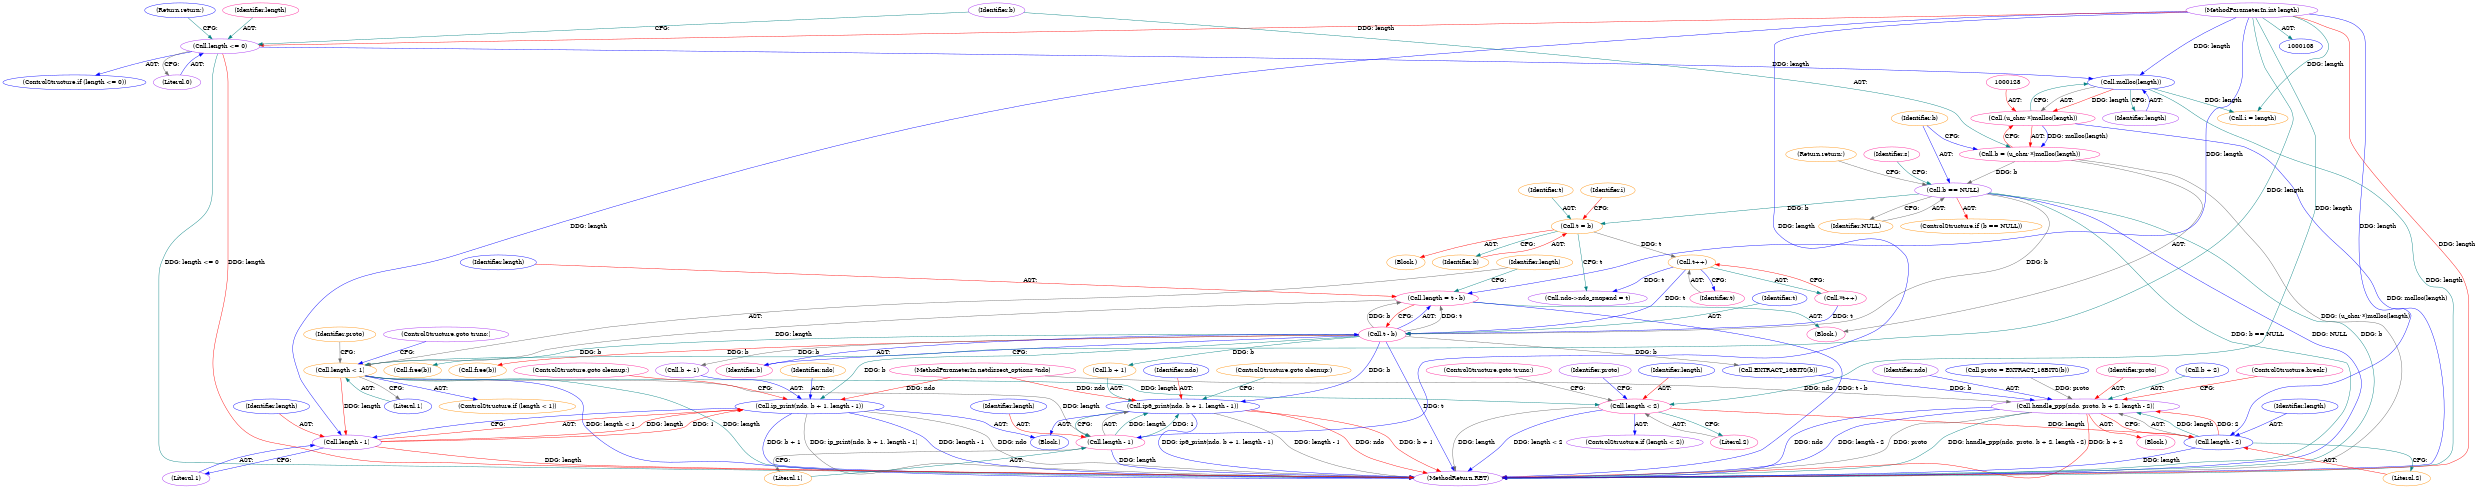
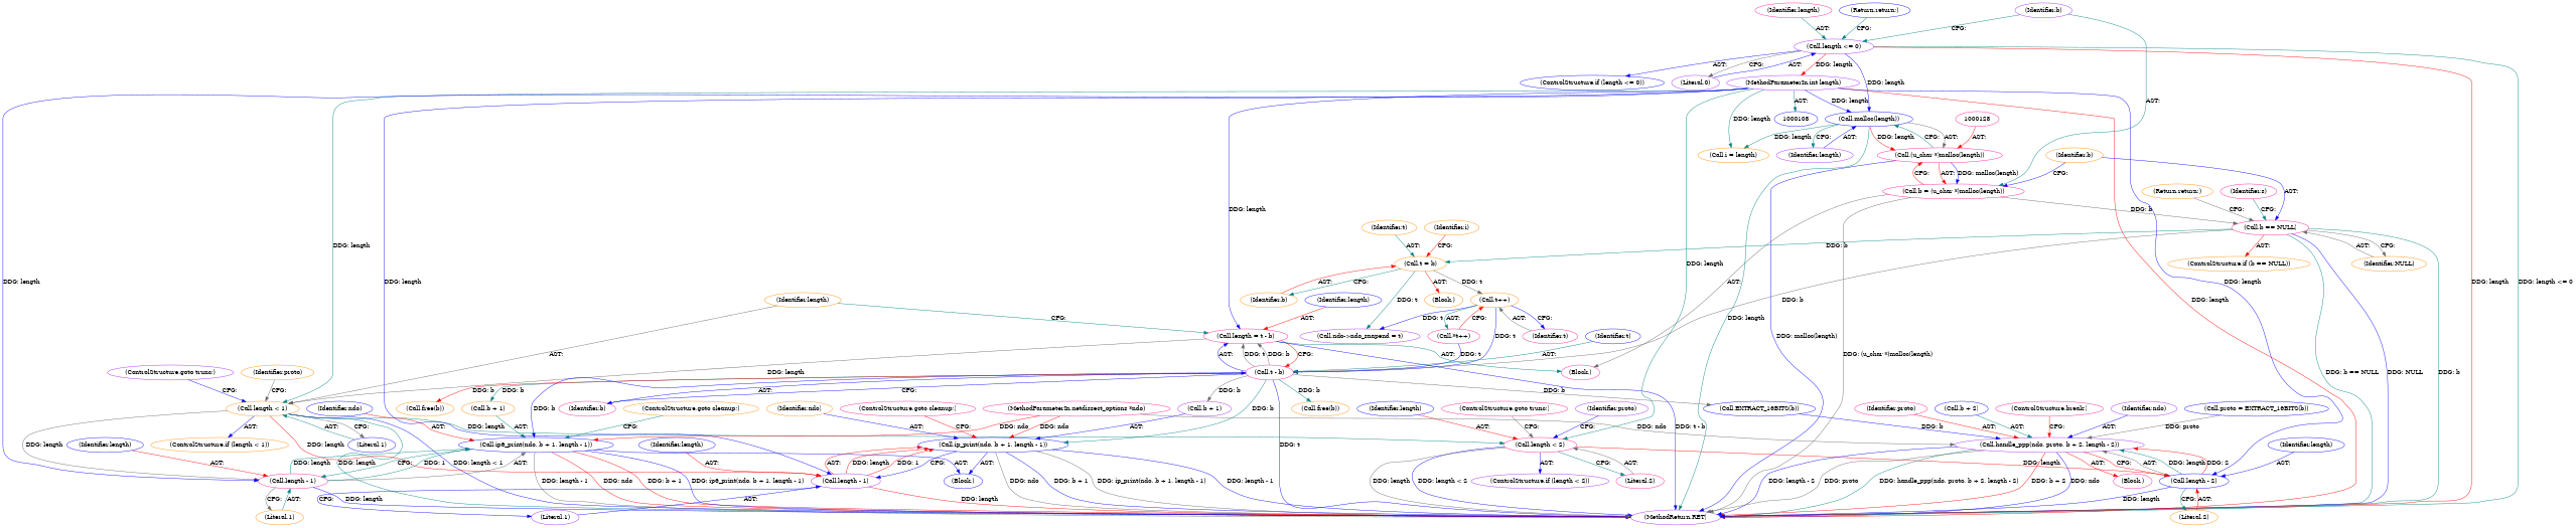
  digraph {
    node [color=darkorange]
    edge [color=blue]
    n1 [color=deeppink label="(Call,length = t - b)"]
    n2 [color=deeppink label="(Call,t - b)"]
    n3 [label="(Call,length < 1)"]
    n4 [color=deeppink label="(Block,)"]
    n5 [color=purple label="(MethodReturn,RET)"]
    n6 [color=blue label="(Call,ip_print(ndo, b + 1, length - 1))"]
    n7 [color=blue label="(Call,ip6_print(ndo, b + 1, length - 1))"]
    n8 [label="(Call,free(b))"]
    n9 [label="(Call,b + 1)"]
    n10 [label="(Call,free(b))"]
    n11 [color=deeppink label="(Identifier,b)"]
    n12 [color=purple label="(Call,b + 1)"]
    n13 [color=blue label="(Call,EXTRACT_16BITS(b))"]
    n14 [color=purple label="(Call,length - 1)"]
    n15 [color=deeppink label="(Call,length - 1)"]
    n16 [color=deeppink label="(Call,length < 2)"]
    n17 [color=blue label="(Literal,1)"]
    n18 [label="(ControlStructure,if (length < 1))"]
    n19 [color=blue label="(Block,)"]
    n20 [color=purple label="(Call,handle_ppp(ndo, proto, b + 2, length - 2))"]
    n21 [label="(Call,t++)"]
    n22 [color=purple label="(Call,ndo->ndo_snapend = t)"]
    n23 [color=deeppink label="(Call,*t++)"]
    n24 [color=deeppink label="(Identifier,t)"]
    n25 [label="(Call,t = b)"]
    n26 [label="(Block,)"]
    n27 [label="(Identifier,b)"]
-   n28 [color=purple label="(Call,b == NULL)"]
+   n28 [color=deeppink label="(Call,b == NULL)"]
    n29 [label="(Identifier,NULL)"]
    n30 [label="(ControlStructure,if (b == NULL))"]
    n31 [color=deeppink label="(Call,b = (u_char *)malloc(length))"]
    n32 [color=deeppink label="(Call,(u_char *)malloc(length))"]
    n33 [color=blue label="(Call,malloc(length))"]
    n34 [color=purple label="(Identifier,length)"]
    n35 [label="(Call,i = length)"]
    n36 [color=purple label="(Call,length <= 0)"]
    n37 [color=blue label="(ControlStructure,if (length <= 0))"]
    n38 [color=purple label="(Literal,0)"]
    n39 [color=purple label="(MethodParameterIn,int length)"]
    n40 [color=blue label="(Call,length - 2)"]
    1000108 [color=blue]
    n42 [color=purple label="(Literal,1)"]
    n43 [label="(Literal,1)"]
    n44 [color=purple label="(ControlStructure,if (length < 2))"]
    n45 [color=deeppink label="(Literal,2)"]
    n46 [label="(Literal,2)"]
    n47 [color=deeppink label="(Block,)"]
    n48 [label="(Return,return;)"]
    n49 [color=blue label="(Identifier,length)"]
    n50 [color=blue label="(Call,proto = EXTRACT_16BITS(b))"]
    n51 [color=blue label="(Identifier,ndo)"]
    n52 [label="(Identifier,i)"]
    n53 [color=blue label="(Identifier,length)"]
    n54 [color=deeppink label="(ControlStructure,goto trunc;)"]
    n55 [color=deeppink label="(Identifier,length)"]
    n56 [label="(Identifier,proto)"]
    n57 [color=deeppink label="(Identifier,proto)"]
    n58 [color=purple label="(Identifier,proto)"]
    n59 [color=blue label="(Identifier,length)"]
    n60 [color=purple label="(ControlStructure,goto trunc;)"]
    n61 [label="(Identifier,length)"]
    n62 [color=deeppink label="(MethodParameterIn,netdissect_options *ndo)"]
    n63 [color=blue label="(Identifier,length)"]
    n64 [label="(Identifier,t)"]
    n65 [color=blue label="(Identifier,t)"]
    n66 [color=blue label="(Identifier,length)"]
    n67 [label="(Identifier,b)"]
    n68 [color=blue label="(Call,b + 2)"]
    n69 [color=deeppink label="(ControlStructure,break;)"]
    n70 [label="(ControlStructure,goto cleanup;)"]
    n71 [color=purple label="(Identifier,b)"]
    n72 [color=deeppink label="(Identifier,s)"]
    n73 [label="(Identifier,ndo)"]
    n74 [color=deeppink label="(ControlStructure,goto cleanup;)"]
    n75 [color=purple label="(Identifier,ndo)"]
    n76 [color=blue label="(Return,return;)"]
    1000128 [color=deeppink]
    n1 -> n2 [color=red label="CFG: "]
    n1 -> n3 [color=gray40 label="DDG: length"]
    n1 -> n4 [color=teal label="AST: "]
    n1 -> n5 [label="DDG: t - b"]
    n2 -> n1 [label="AST: "]
    n2 -> n1 [color=gray40 label="DDG: t"]
    n2 -> n1 [color=gray40 label="DDG: b"]
    n2 -> n5 [label="DDG: t"]
    n2 -> n6 [color=teal label="DDG: b"]
    n2 -> n7 [label="DDG: b"]
    n2 -> n8 [color=teal label="DDG: b"]
    n2 -> n9 [color=teal label="DDG: b"]
    n2 -> n10 [color=red label="DDG: b"]
    n2 -> n11 [label="CFG: "]
    n2 -> n12 [color=gray40 label="DDG: b"]
    n2 -> n13 [color=gray40 label="DDG: b"]
    n3 -> n5 [color=teal label="DDG: length"]
    n3 -> n5 [label="DDG: length < 1"]
    n3 -> n14 [color=red label="DDG: length"]
    n3 -> n15 [color=gray40 label="DDG: length"]
    n3 -> n16 [color=teal label="DDG: length"]
    n3 -> n17 [color=gray40 label="CFG: "]
    n3 -> n18 [label="AST: "]
    n6 -> n5 [label="DDG: length - 1"]
    n6 -> n5 [color=gray40 label="DDG: ndo"]
    n6 -> n5 [label="DDG: b + 1"]
    n6 -> n5 [color=gray40 label="DDG: ip_print(ndo, b + 1, length - 1)"]
    n6 -> n14 [label="CFG: "]
    n6 -> n19 [label="AST: "]
    n7 -> n5 [color=gray40 label="DDG: length - 1"]
    n7 -> n5 [color=red label="DDG: ndo"]
    n7 -> n5 [color=red label="DDG: b + 1"]
    n7 -> n5 [label="DDG: ip6_print(ndo, b + 1, length - 1)"]
    n7 -> n15 [color=teal label="CFG: "]
    n7 -> n19 [label="AST: "]
    n9 -> n7 [color=teal label="AST: "]
    n11 -> n2 [label="AST: "]
    n12 -> n6 [label="AST: "]
    n13 -> n20 [label="DDG: b"]
    n14 -> n5 [color=red label="DDG: length"]
    n14 -> n6 [color=red label="AST: "]
    n14 -> n6 [color=red label="DDG: length"]
    n14 -> n6 [color=red label="DDG: 1"]
    n14 -> n42 [label="CFG: "]
    n15 -> n5 [label="DDG: length"]
    n15 -> n7 [color=gray40 label="AST: "]
    n15 -> n7 [color=teal label="DDG: length"]
    n15 -> n7 [color=teal label="DDG: 1"]
    n15 -> n43 [color=gray40 label="CFG: "]
    n16 -> n5 [label="DDG: length < 2"]
    n16 -> n5 [color=gray40 label="DDG: length"]
    n16 -> n40 [color=red label="DDG: length"]
    n16 -> n44 [label="AST: "]
    n16 -> n45 [color=teal label="CFG: "]
    n17 -> n3 [color=teal label="AST: "]
    n20 -> n5 [color=teal label="DDG: handle_ppp(ndo, proto, b + 2, length - 2)"]
    n20 -> n5 [color=red label="DDG: b + 2"]
    n20 -> n5 [label="DDG: ndo"]
    n20 -> n5 [label="DDG: length - 2"]
    n20 -> n5 [color=gray40 label="DDG: proto"]
    n20 -> n40 [color=red label="CFG: "]
    n20 -> n47 [color=red label="AST: "]
    n21 -> n2 [label="DDG: t"]
    n21 -> n22 [label="DDG: t"]
    n21 -> n23 [color=teal label="AST: "]
    n21 -> n24 [label="CFG: "]
    n23 -> n2 [label="DDG: t"]
    n23 -> n21 [color=red label="CFG: "]
    n24 -> n21 [color=gray40 label="AST: "]
    n25 -> n21 [color=gray40 label="DDG: t"]
-   n25 -> n22 [color=teal label="CFG: t"]
+   n25 -> n22 [color=teal label="DDG: t"]
    n25 -> n26 [color=red label="AST: "]
    n25 -> n27 [color=teal label="CFG: "]
    n27 -> n25 [color=red label="AST: "]
    n28 -> n2 [color=gray40 label="DDG: b"]
    n28 -> n5 [color=teal label="DDG: b == NULL"]
    n28 -> n5 [label="DDG: NULL"]
    n28 -> n5 [color=teal label="DDG: b"]
    n28 -> n25 [color=teal label="DDG: b"]
    n28 -> n29 [color=gray40 label="CFG: "]
    n28 -> n30 [color=red label="AST: "]
    n29 -> n28 [color=gray40 label="AST: "]
    n31 -> n4 [color=gray40 label="AST: "]
    n31 -> n5 [color=gray40 label="DDG: (u_char *)malloc(length)"]
    n31 -> n28 [color=gray40 label="DDG: b"]
    n31 -> n32 [color=red label="CFG: "]
    n32 -> n5 [label="DDG: malloc(length)"]
    n32 -> n31 [color=red label="AST: "]
    n32 -> n31 [label="DDG: malloc(length)"]
    n32 -> n33 [color=teal label="CFG: "]
    n33 -> n5 [color=teal label="DDG: length"]
    n33 -> n32 [color=gray40 label="AST: "]
    n33 -> n32 [color=red label="DDG: length"]
    n33 -> n34 [color=teal label="CFG: "]
    n33 -> n35 [color=teal label="DDG: length"]
    n34 -> n33 [label="AST: "]
    n36 -> n5 [color=teal label="DDG: length <= 0"]
    n36 -> n5 [color=red label="DDG: length"]
    n36 -> n33 [label="DDG: length"]
    n36 -> n37 [label="AST: "]
    n36 -> n38 [color=gray40 label="CFG: "]
    n38 -> n36 [label="AST: "]
    n39 -> n1 [label="DDG: length"]
    n39 -> n3 [color=teal label="DDG: length"]
    n39 -> n5 [color=red label="DDG: length"]
    n39 -> n14 [label="DDG: length"]
    n39 -> n15 [label="DDG: length"]
    n39 -> n16 [color=teal label="DDG: length"]
    n39 -> n33 [label="DDG: length"]
    n39 -> n35 [color=teal label="DDG: length"]
-   n39 -> n36 [color=red label="DDG: length"]
+   n36 -> n39 [color=red label="DDG: length"]
    n39 -> n40 [label="DDG: length"]
    n39 -> 1000108 [color=teal label="AST: "]
    n40 -> n5 [label="DDG: length"]
    n40 -> n20 [color=gray40 label="AST: "]
    n40 -> n20 [color=teal label="DDG: length"]
    n40 -> n20 [color=red label="DDG: 2"]
    n40 -> n46 [color=teal label="CFG: "]
    n42 -> n14 [label="AST: "]
    n43 -> n15 [color=teal label="AST: "]
    n45 -> n16 [color=gray40 label="AST: "]
    n46 -> n40 [color=red label="AST: "]
    n48 -> n28 [color=gray40 label="CFG: "]
    n49 -> n14 [color=red label="AST: "]
    n50 -> n20 [color=gray40 label="DDG: proto"]
    n51 -> n7 [color=red label="AST: "]
    n52 -> n25 [color=red label="CFG: "]
    n53 -> n16 [color=red label="AST: "]
    n54 -> n16 [color=gray40 label="CFG: "]
    n55 -> n36 [color=teal label="AST: "]
    n56 -> n3 [color=gray40 label="CFG: "]
    n57 -> n20 [color=red label="AST: "]
    n58 -> n16 [label="CFG: "]
    n59 -> n1 [color=red label="AST: "]
    n60 -> n3 [label="CFG: "]
    n61 -> n1 [color=teal label="CFG: "]
    n61 -> n3 [color=gray40 label="AST: "]
    n62 -> n6 [color=red label="DDG: ndo"]
    n62 -> n7 [color=red label="DDG: ndo"]
    n62 -> n20 [color=gray40 label="DDG: ndo"]
    n63 -> n15 [color=red label="AST: "]
    n64 -> n25 [color=teal label="AST: "]
    n65 -> n2 [color=teal label="AST: "]
    n66 -> n40 [label="AST: "]
    n67 -> n28 [label="AST: "]
    n67 -> n31 [label="CFG: "]
    n68 -> n20 [color=teal label="AST: "]
    n69 -> n20 [color=red label="CFG: "]
    n70 -> n7 [color=teal label="CFG: "]
    n71 -> n31 [color=teal label="AST: "]
    n71 -> n36 [color=teal label="CFG: "]
    n72 -> n28 [color=teal label="CFG: "]
    n73 -> n6 [label="AST: "]
    n74 -> n6 [color=red label="CFG: "]
    n75 -> n20 [label="AST: "]
    n76 -> n36 [color=teal label="CFG: "]
    1000128 -> n32 [color=red label="AST: "]
  }
